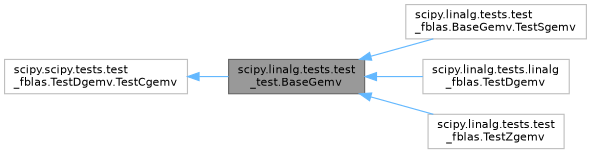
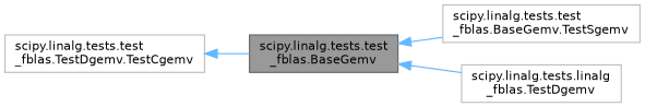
  digraph {
    rankdir=LR
    node [color=grey75 fillcolor=white fontname=Helvetica fontsize=10 shape=box style=filled]
    edge [color=steelblue1 dir=back fontname=Helvetica fontsize=10 labelfontname=Helvetica labelfontsize=10 style=solid]
-   n1 [color=gray40 fillcolor=grey60 fontcolor=black height=0.2 label="scipy.linalg.tests.test\l_test.BaseGemv" width=0.4]
+   n1 [color=gray40 fillcolor=grey60 fontcolor=black height=0.2 label="scipy.linalg.tests.test\l_fblas.BaseGemv" width=0.4]
    n2 [height=0.2 label="scipy.linalg.tests.test\l_fblas.BaseGemv.TestSgemv" width=0.4]
    n3 [height=0.2 label="scipy.linalg.tests.linalg\l_fblas.TestDgemv" width=0.4]
-   n4 [height=0.2 label="scipy.linalg.tests.test\l_fblas.TestZgemv" width=0.4]
-   n5 [height=0.2 label="scipy.scipy.tests.test\l_fblas.TestDgemv.TestCgemv" width=0.4]
+   n5 [height=0.2 label="scipy.linalg.tests.test\l_fblas.TestDgemv.TestCgemv" width=0.4]
    n1 -> n2
    n1 -> n3
-   n1 -> n4
    n5 -> n1
  }
